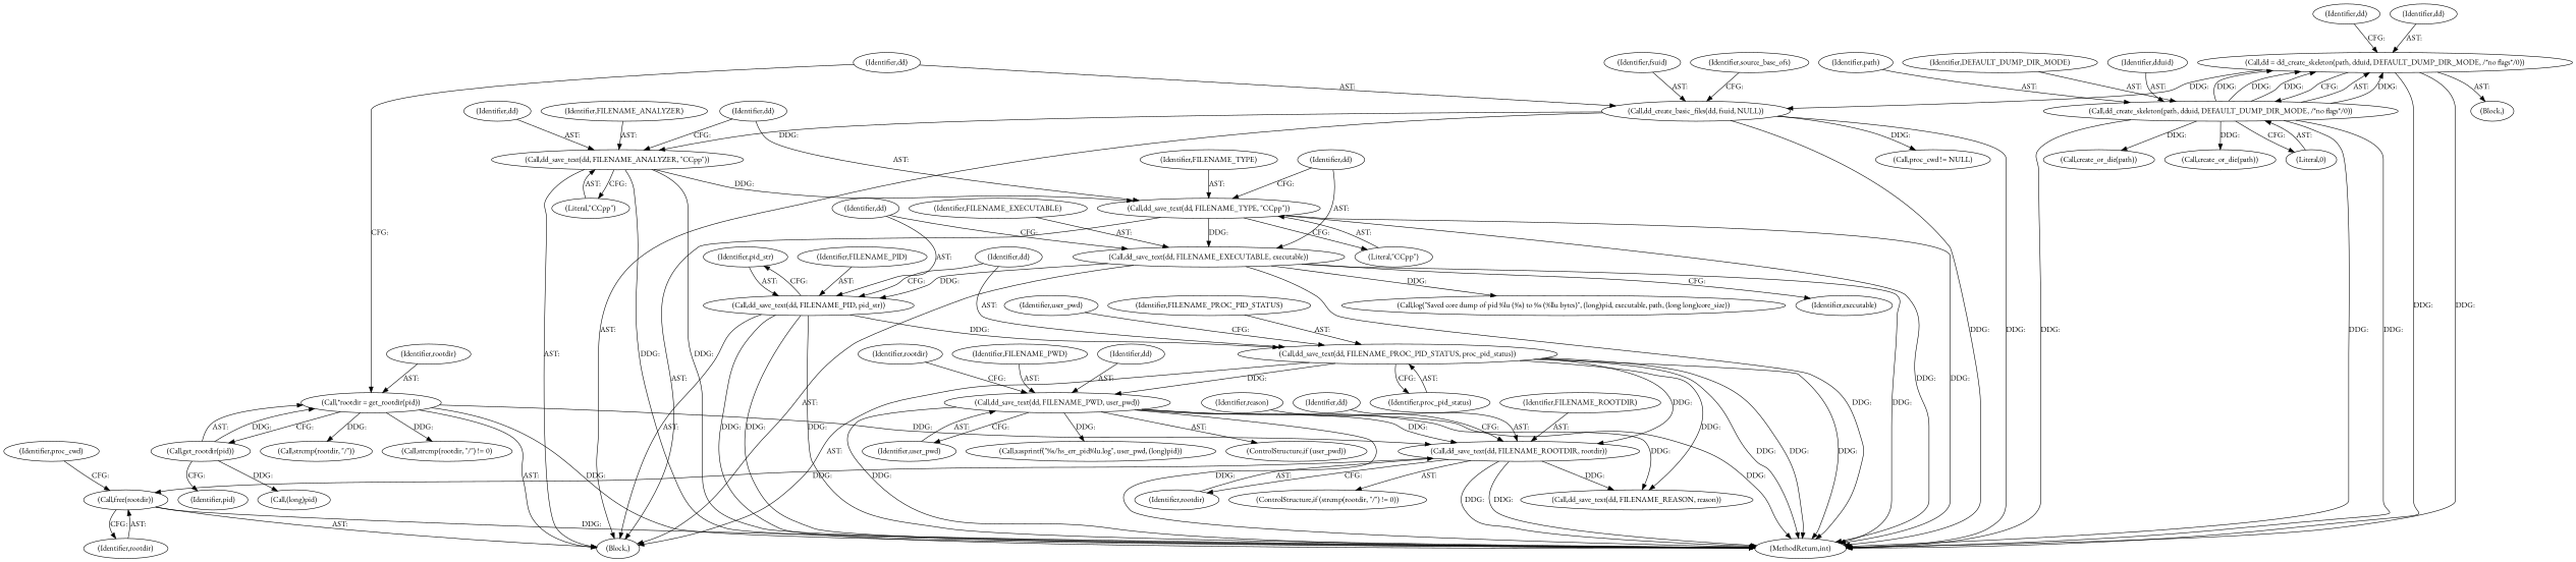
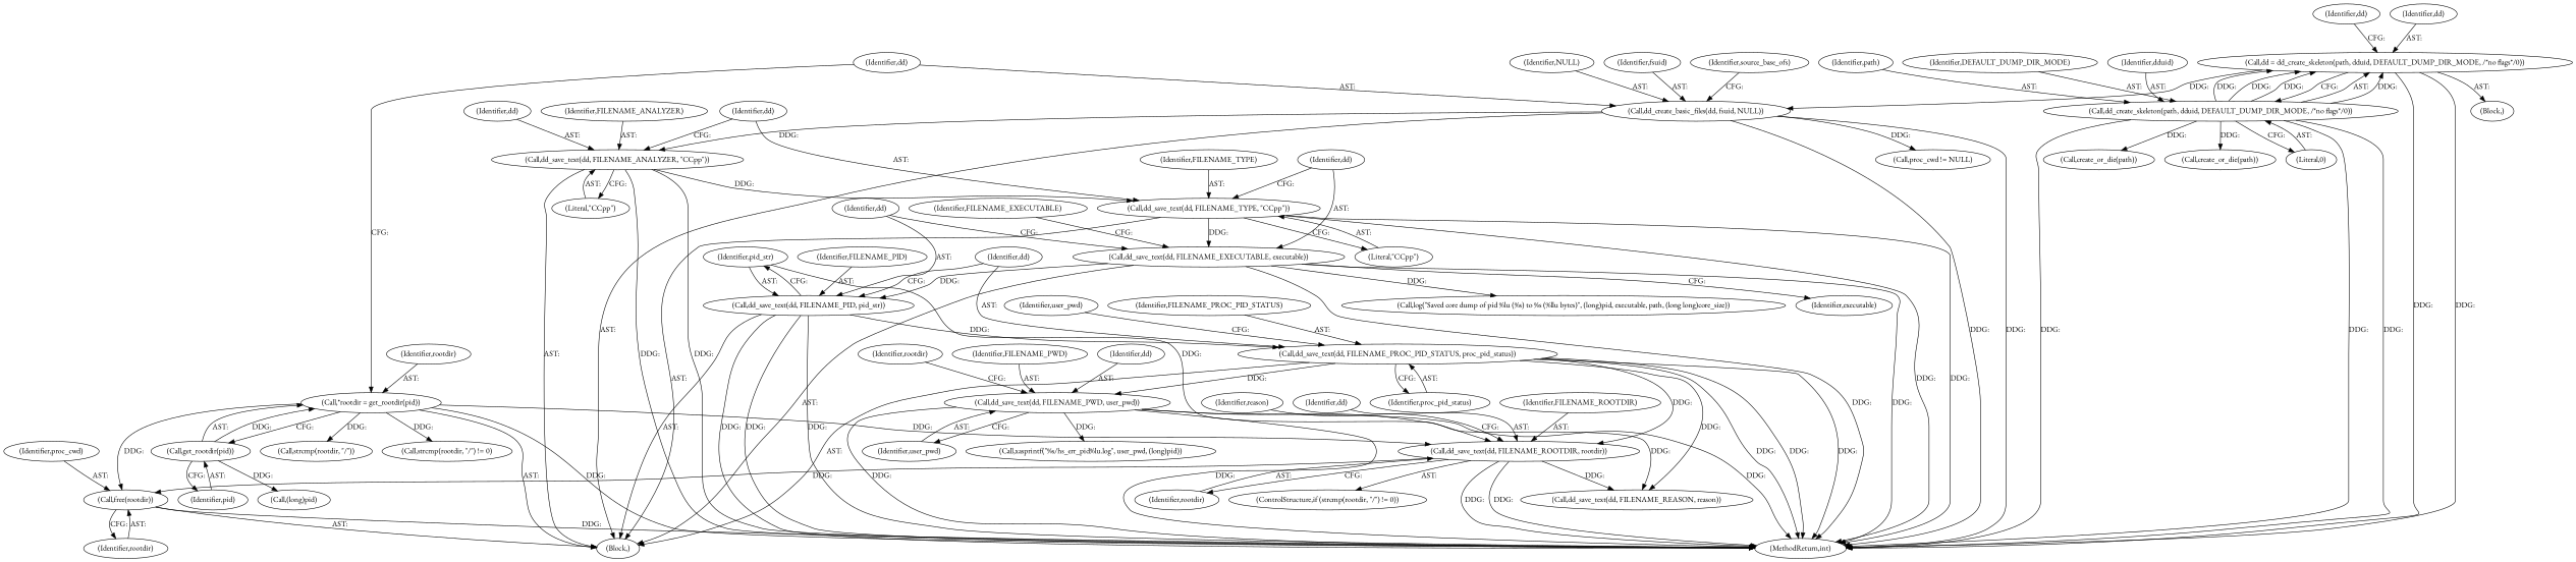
  digraph {
    fontname="EB Garamond"
    node [fontname="EB Garamond"]
    edge [fontname="EB Garamond"]
    n1 [label="(Call,free(rootdir))"]
    n2 [label="(Identifier,rootdir)"]
    n3 [label="(Block,)"]
    n4 [label="(MethodReturn,int)"]
    n5 [label="(Call,dd_save_text(dd, FILENAME_ROOTDIR, rootdir))"]
    n6 [label="(Call,dd_save_text(dd, FILENAME_REASON, reason))"]
    n7 [label="(ControlStructure,if (strcmp(rootdir, \"/\") != 0))"]
    n8 [label="(Identifier,rootdir)"]
    n9 [label="(Call,dd_save_text(dd, FILENAME_PROC_PID_STATUS, proc_pid_status))"]
    n10 [label="(Call,dd_save_text(dd, FILENAME_PWD, user_pwd))"]
    n11 [label="(Identifier,proc_pid_status)"]
-   n12 [label="(ControlStructure,if (user_pwd))"]
    n13 [label="(Identifier,user_pwd)"]
    n14 [label="(Call,xasprintf(\"%s/hs_err_pid%lu.log\", user_pwd, (long)pid))"]
    n15 [label="(Call,dd_save_text(dd, FILENAME_PID, pid_str))"]
    n16 [label="(Identifier,pid_str)"]
    n17 [label="(Call,dd_save_text(dd, FILENAME_EXECUTABLE, executable))"]
    n18 [label="(Identifier,executable)"]
    n19 [label="(Call,log(\"Saved core dump of pid %lu (%s) to %s (%llu bytes)\", (long)pid, executable, path, (long long)core_size))"]
    n20 [label="(Call,dd_save_text(dd, FILENAME_TYPE, \"CCpp\"))"]
    n21 [label="(Literal,\"CCpp\")"]
    n22 [label="(Call,dd_save_text(dd, FILENAME_ANALYZER, \"CCpp\"))"]
    n23 [label="(Literal,\"CCpp\")"]
    n24 [label="(Call,dd_create_basic_files(dd, fsuid, NULL))"]
    n25 [label="(Call,proc_cwd != NULL)"]
+   n26 [label="(Identifier,NULL)"]
    n27 [label="(Call,dd = dd_create_skeleton(path, dduid, DEFAULT_DUMP_DIR_MODE, /*no flags*/0))"]
    n28 [label="(Call,dd_create_skeleton(path, dduid, DEFAULT_DUMP_DIR_MODE, /*no flags*/0))"]
    n29 [label="(Block,)"]
    n30 [label="(Call,create_or_die(path))"]
    n31 [label="(Literal,0)"]
    n32 [label="(Call,create_or_die(path))"]
    n33 [label="(Call,*rootdir = get_rootdir(pid))"]
    n34 [label="(Call,get_rootdir(pid))"]
    n35 [label="(Call,strcmp(rootdir, \"/\"))"]
    n36 [label="(Call,strcmp(rootdir, \"/\") != 0)"]
    n37 [label="(Call,(long)pid)"]
    n38 [label="(Identifier,pid)"]
    n39 [label="(Identifier,user_pwd)"]
    n40 [label="(Identifier,dd)"]
    n41 [label="(Identifier,path)"]
    n42 [label="(Identifier,dduid)"]
    n43 [label="(Identifier,dd)"]
    n44 [label="(Identifier,FILENAME_PWD)"]
    n45 [label="(Identifier,reason)"]
    n46 [label="(Identifier,FILENAME_ANALYZER)"]
    n47 [label="(Identifier,proc_cwd)"]
    n48 [label="(Identifier,dd)"]
    n49 [label="(Identifier,dd)"]
    n50 [label="(Identifier,dd)"]
    n51 [label="(Identifier,FILENAME_PID)"]
    n52 [label="(Identifier,dd)"]
    n53 [label="(Identifier,FILENAME_PROC_PID_STATUS)"]
    n54 [label="(Identifier,dd)"]
    n55 [label="(Identifier,dd)"]
    n56 [label="(Identifier,FILENAME_ROOTDIR)"]
    n57 [label="(Identifier,fsuid)"]
    n58 [label="(Identifier,rootdir)"]
    n59 [label="(Identifier,dd)"]
    n60 [label="(Identifier,rootdir)"]
    n61 [label="(Identifier,FILENAME_EXECUTABLE)"]
    n62 [label="(Identifier,DEFAULT_DUMP_DIR_MODE)"]
    n63 [label="(Identifier,dd)"]
    n64 [label="(Identifier,source_base_ofs)"]
    n65 [label="(Identifier,FILENAME_TYPE)"]
    n1 -> n2 [label="CFG: "]
    n1 -> n3 [label="AST: "]
    n1 -> n4 [label="DDG: "]
    n2 -> n1 [label="AST: "]
    n5 -> n1 [label="DDG: "]
    n5 -> n4 [label="DDG: "]
    n5 -> n4 [label="DDG: "]
    n5 -> n6 [label="DDG: "]
    n5 -> n7 [label="AST: "]
    n5 -> n8 [label="CFG: "]
    n8 -> n5 [label="AST: "]
    n9 -> n3 [label="AST: "]
    n9 -> n4 [label="DDG: "]
    n9 -> n4 [label="DDG: "]
    n9 -> n4 [label="DDG: "]
    n9 -> n5 [label="DDG: "]
    n9 -> n6 [label="DDG: "]
    n9 -> n10 [label="DDG: "]
    n9 -> n11 [label="CFG: "]
    n10 -> n4 [label="DDG: "]
    n10 -> n4 [label="DDG: "]
    n10 -> n4 [label="DDG: "]
-   n10 -> n5 [label="DDG: "]
+   n16 -> n5 [label="DDG: "]
    n10 -> n6 [label="DDG: "]
-   n10 -> n12 [label="AST: "]
    n10 -> n13 [label="CFG: "]
    n10 -> n14 [label="DDG: "]
    n11 -> n9 [label="AST: "]
    n13 -> n10 [label="AST: "]
    n15 -> n3 [label="AST: "]
    n15 -> n4 [label="DDG: "]
    n15 -> n4 [label="DDG: "]
    n15 -> n4 [label="DDG: "]
    n15 -> n9 [label="DDG: "]
    n15 -> n16 [label="CFG: "]
    n16 -> n15 [label="AST: "]
    n17 -> n3 [label="AST: "]
    n17 -> n4 [label="DDG: "]
    n17 -> n4 [label="DDG: "]
    n17 -> n15 [label="DDG: "]
    n17 -> n18 [label="CFG: "]
    n17 -> n19 [label="DDG: "]
    n20 -> n3 [label="AST: "]
    n20 -> n4 [label="DDG: "]
    n20 -> n4 [label="DDG: "]
    n20 -> n17 [label="DDG: "]
    n20 -> n21 [label="CFG: "]
    n21 -> n20 [label="AST: "]
    n22 -> n3 [label="AST: "]
    n22 -> n4 [label="DDG: "]
    n22 -> n4 [label="DDG: "]
    n22 -> n20 [label="DDG: "]
    n22 -> n23 [label="CFG: "]
    n23 -> n22 [label="AST: "]
    n24 -> n3 [label="AST: "]
    n24 -> n4 [label="DDG: "]
    n24 -> n4 [label="DDG: "]
    n24 -> n22 [label="DDG: "]
    n24 -> n25 [label="DDG: "]
+   n26 -> n24 [label="AST: "]
    n27 -> n4 [label="DDG: "]
    n27 -> n4 [label="DDG: "]
    n27 -> n24 [label="DDG: "]
    n27 -> n28 [label="CFG: "]
    n27 -> n29 [label="AST: "]
    n28 -> n4 [label="DDG: "]
    n28 -> n4 [label="DDG: "]
    n28 -> n4 [label="DDG: "]
    n28 -> n27 [label="AST: "]
    n28 -> n27 [label="DDG: "]
    n28 -> n27 [label="DDG: "]
    n28 -> n27 [label="DDG: "]
    n28 -> n27 [label="DDG: "]
    n28 -> n30 [label="DDG: "]
    n28 -> n31 [label="CFG: "]
    n28 -> n32 [label="DDG: "]
    n31 -> n28 [label="AST: "]
+   n33 -> n1 [label="DDG: "]
    n33 -> n3 [label="AST: "]
    n33 -> n4 [label="DDG: "]
    n33 -> n5 [label="DDG: "]
    n33 -> n34 [label="CFG: "]
    n33 -> n35 [label="DDG: "]
    n33 -> n36 [label="DDG: "]
    n34 -> n33 [label="AST: "]
    n34 -> n33 [label="DDG: "]
    n34 -> n37 [label="DDG: "]
    n34 -> n38 [label="CFG: "]
+   n38 -> n34 [label="AST: "]
    n39 -> n9 [label="CFG: "]
    n40 -> n27 [label="CFG: "]
    n41 -> n28 [label="AST: "]
    n42 -> n28 [label="AST: "]
    n43 -> n17 [label="AST: "]
    n43 -> n20 [label="CFG: "]
    n44 -> n10 [label="AST: "]
    n45 -> n5 [label="CFG: "]
    n46 -> n22 [label="AST: "]
-   n47 -> n1 [label="CFG: "]
+   n47 -> n1 [label="AST: "]
    n48 -> n20 [label="AST: "]
    n48 -> n22 [label="CFG: "]
    n49 -> n22 [label="AST: "]
    n50 -> n15 [label="AST: "]
    n50 -> n17 [label="CFG: "]
    n51 -> n15 [label="AST: "]
    n52 -> n10 [label="AST: "]
    n53 -> n9 [label="AST: "]
    n54 -> n24 [label="AST: "]
    n54 -> n33 [label="CFG: "]
    n55 -> n5 [label="AST: "]
    n56 -> n5 [label="AST: "]
    n57 -> n24 [label="AST: "]
    n58 -> n10 [label="CFG: "]
    n59 -> n27 [label="AST: "]
    n60 -> n33 [label="AST: "]
-   n61 -> n17 [label="AST: "]
+   n61 -> n17 [label="CFG: "]
    n62 -> n28 [label="AST: "]
    n63 -> n9 [label="AST: "]
    n63 -> n15 [label="CFG: "]
    n64 -> n24 [label="CFG: "]
    n65 -> n20 [label="AST: "]
  }
